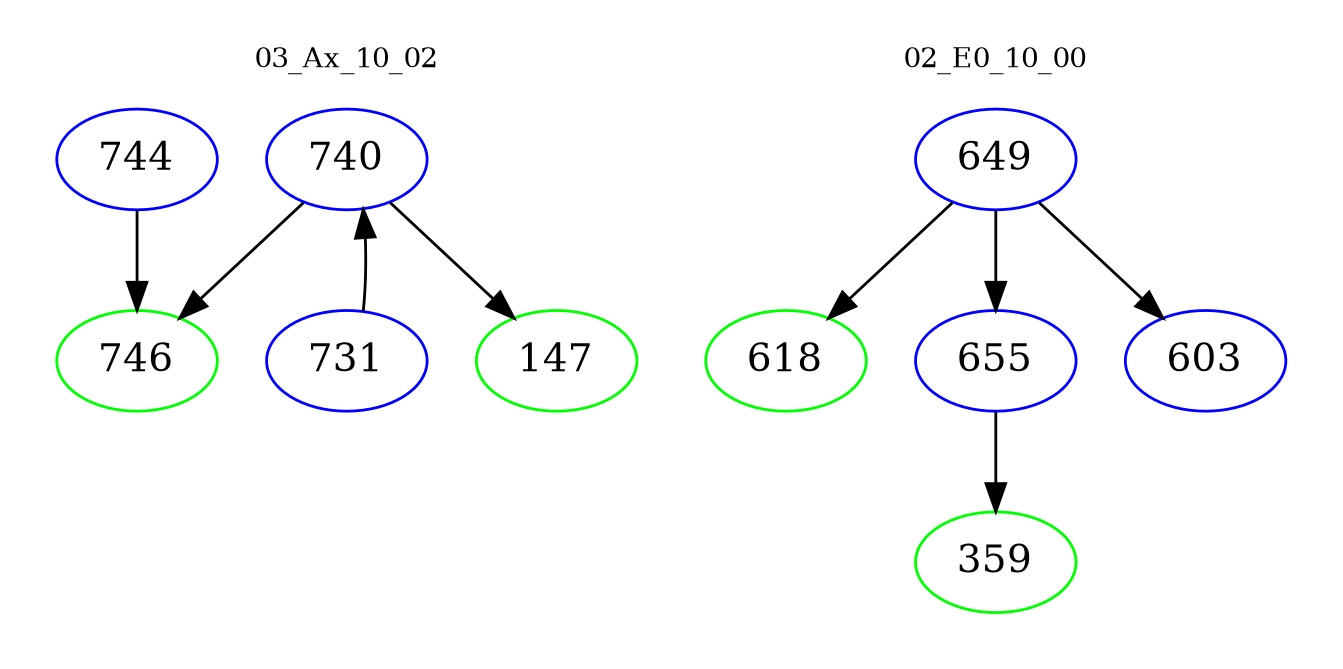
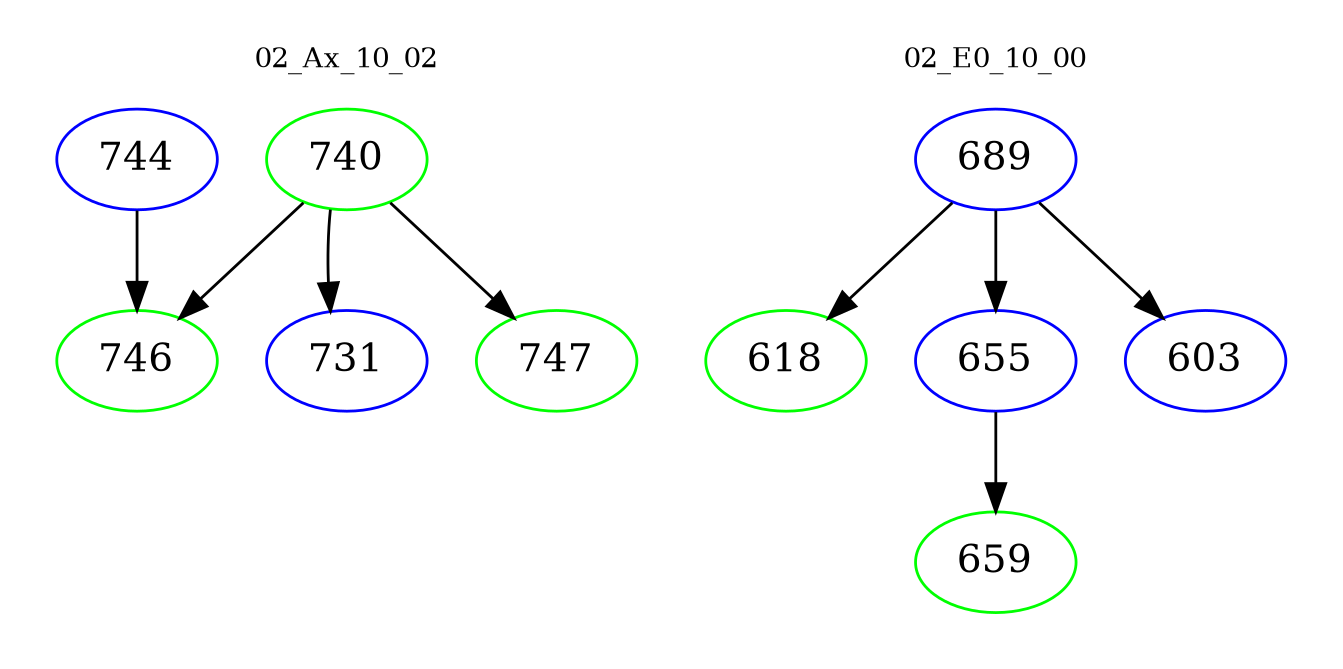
  digraph {
    node [color=blue]
    edge [color=black]
-   n1 [label=740]
+   n1 [color=green label=740]
    n2 [label=731]
    n3 [label=744]
-   n4 [color=green label=147]
+   n4 [color=green label=747]
    n5 [color=green label=746]
-   n6 [label=649]
+   n6 [label=689]
    n7 [color=green label=618]
    n8 [label=655]
    n9 [label=603]
-   n10 [color=green label=359]
+   n10 [color=green label=659]
    subgraph cluster_1 {
      color=white
      fontsize=10
-     label="03_Ax_10_02"
+     label="02_Ax_10_02"
      n1
      n2
      n3
      n4
      n5
    }
    subgraph cluster_2 {
      color=white
      fontsize=10
      label="02_E0_10_00"
      n6
      n7
      n8
      n9
      n10
    }
-   n2 -> n1
+   n1 -> n2
    n1 -> n4
    n1 -> n5
    n3 -> n5
    n6 -> n7
    n6 -> n8
    n6 -> n9
    n8 -> n10
  }
